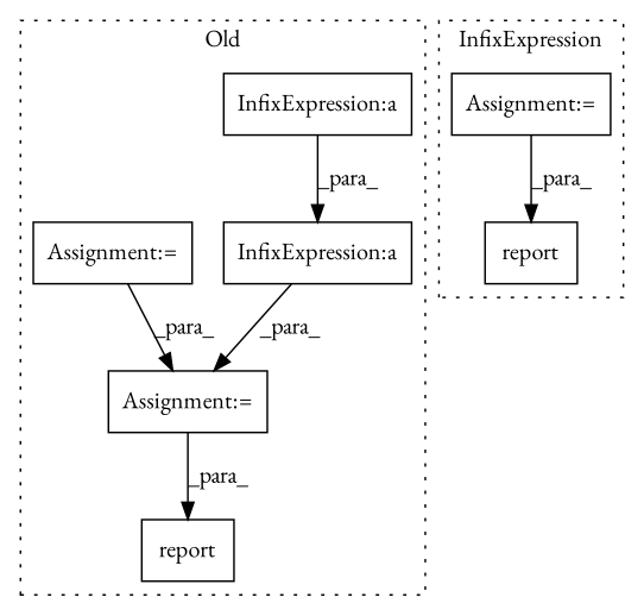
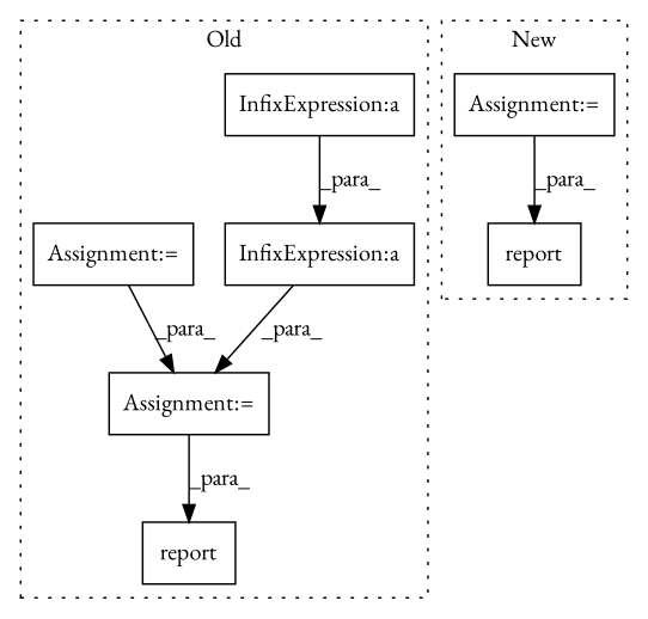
  digraph {
    fontname="EB Garamond"
    node [a=7 l=1 shape=box fontname="EB Garamond"]
    edge [fontname="EB Garamond"]
    n1 [a=32 l="7,1" label=report s="6214,6272"]
    n2 [label="Assignment:=" s=6014]
    n3 [a=27 l=3 label="InfixExpression:a" s=6127]
    n4 [a=27 l=3 label="InfixExpression:a" s=6172]
    n5 [label="Assignment:=" s=5906]
    n6 [a=32 l="7,1" label=report s="5106,5219"]
    n7 [label="Assignment:=" s=4716]
    subgraph cluster_1 {
      label=Old
      style=dotted
      n1
      n2
      n3
      n4
      n5
    }
    subgraph cluster_2 {
-     label=InfixExpression
+     label=New
      style=dotted
      n6
      n7
    }
    n2 -> n1 [label=_para_]
    n3 -> n4 [label=_para_]
    n4 -> n2 [label=_para_]
    n5 -> n2 [label=_para_]
    n7 -> n6 [label=_para_]
  }
